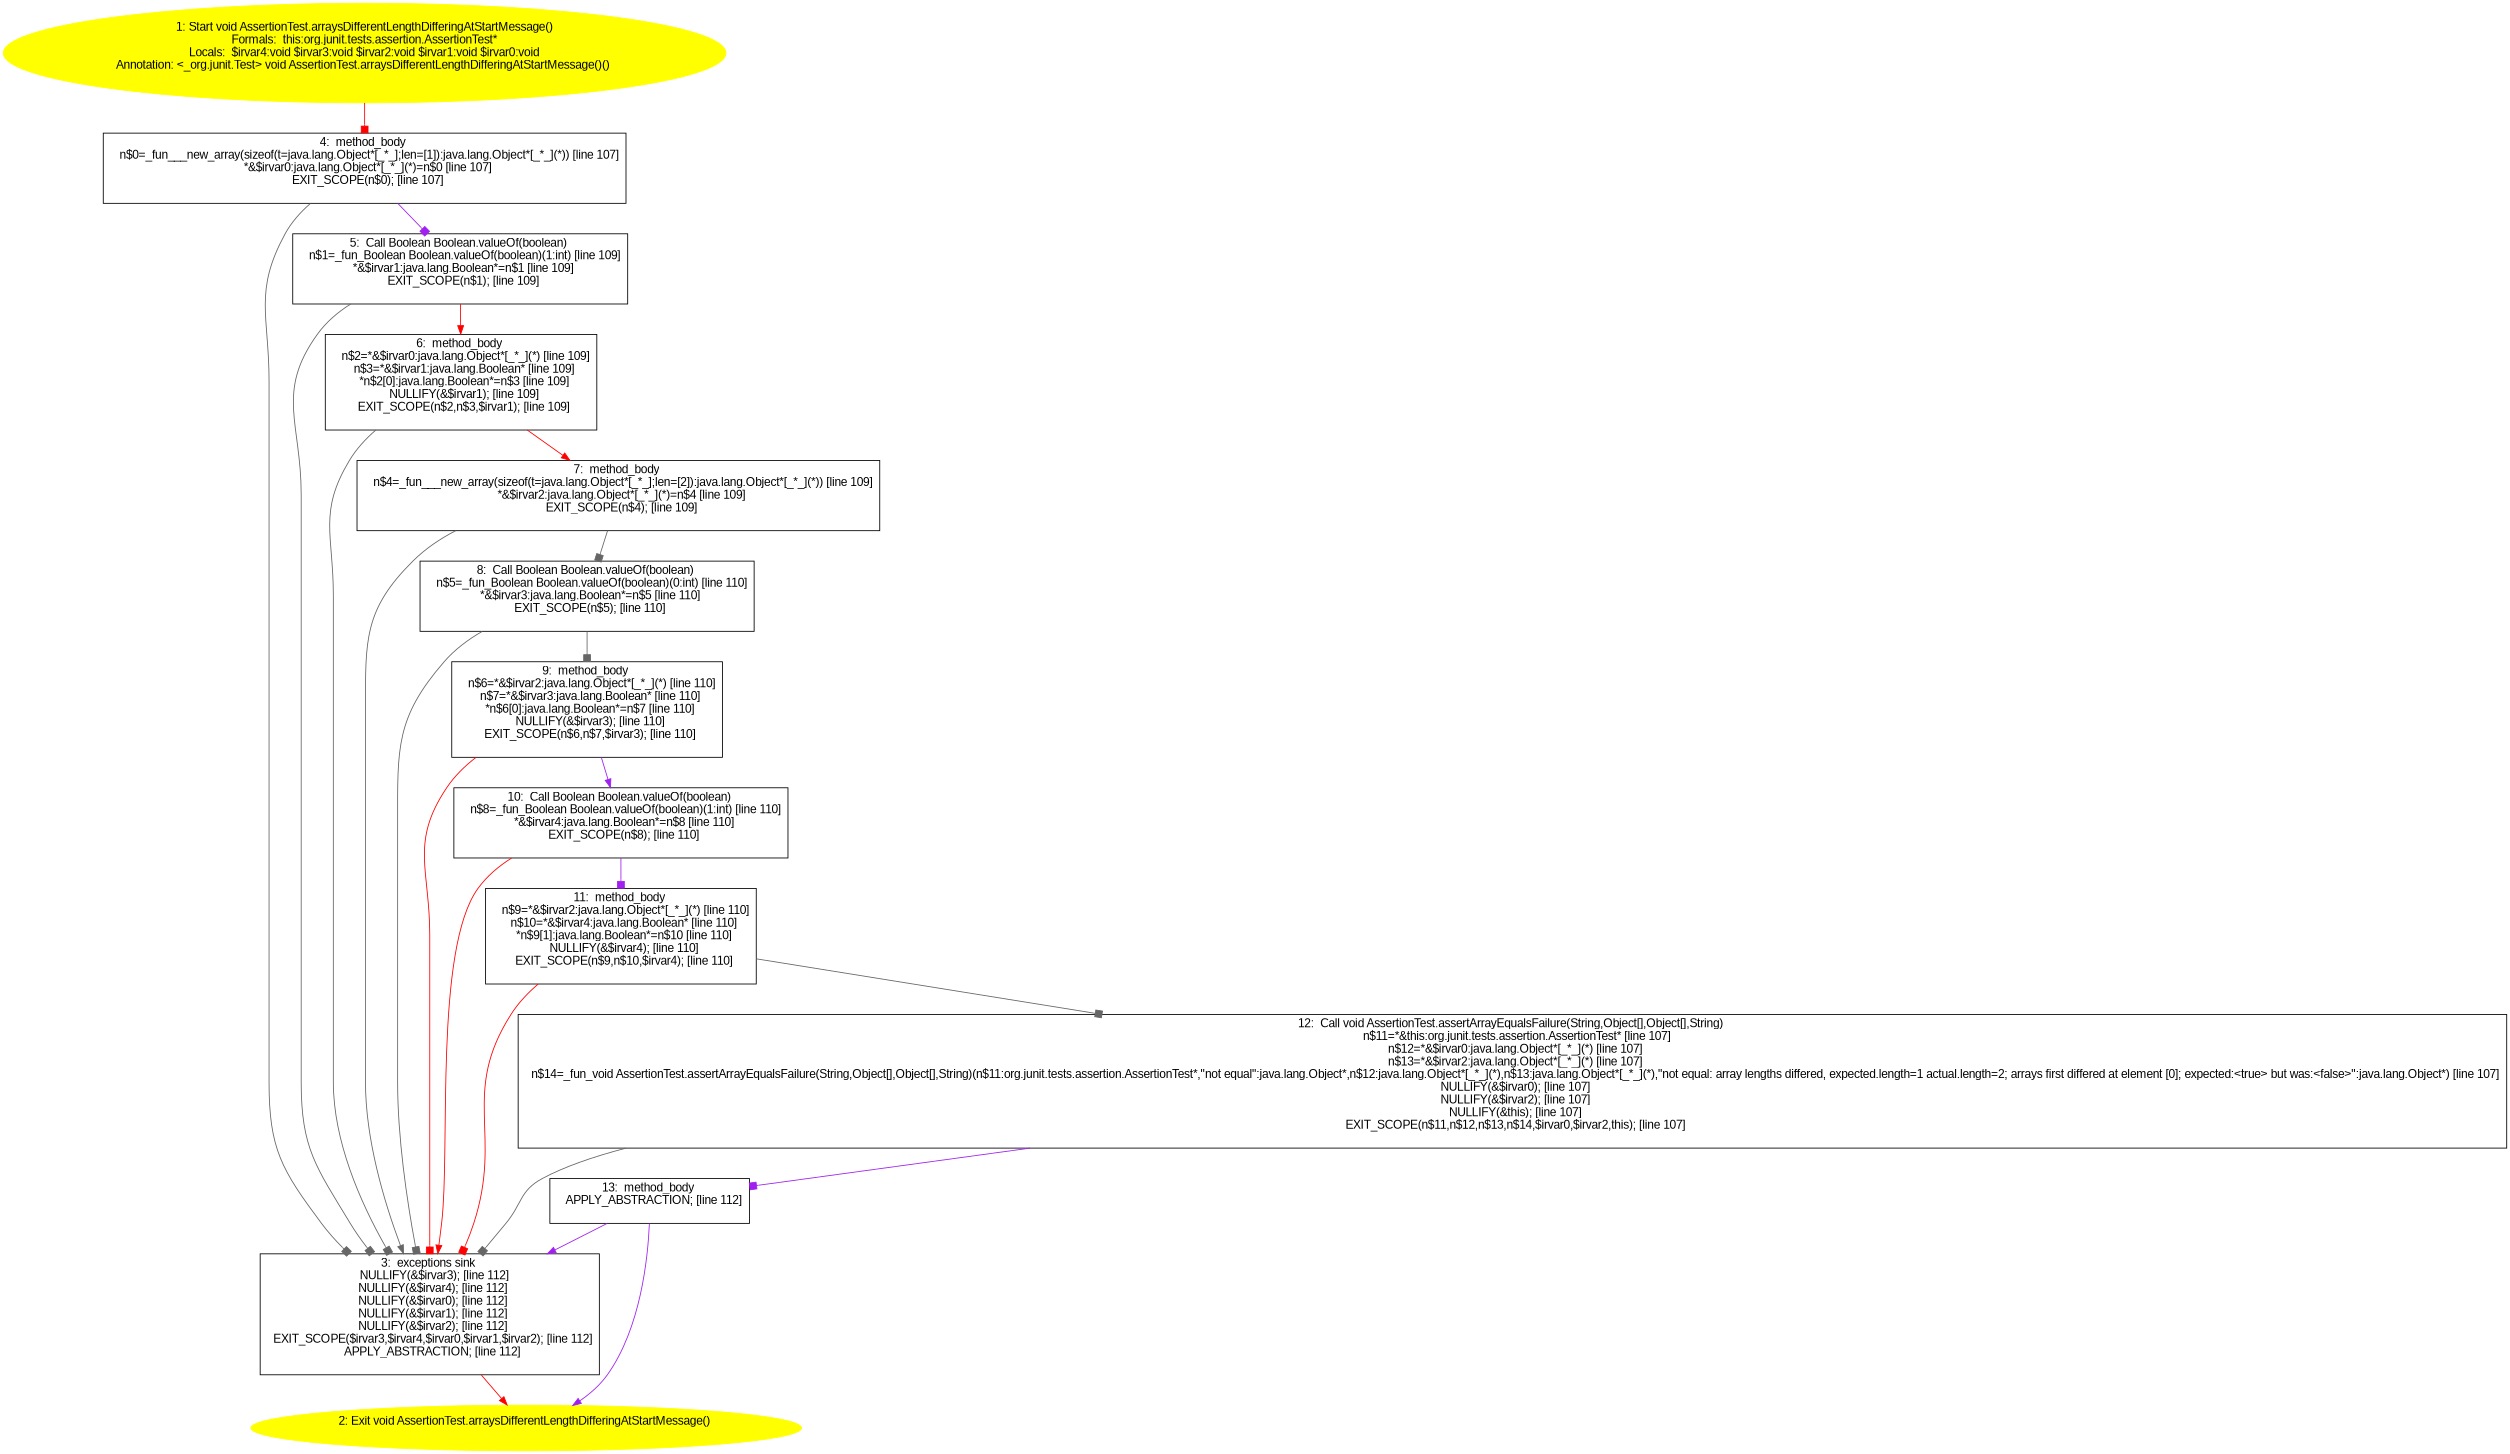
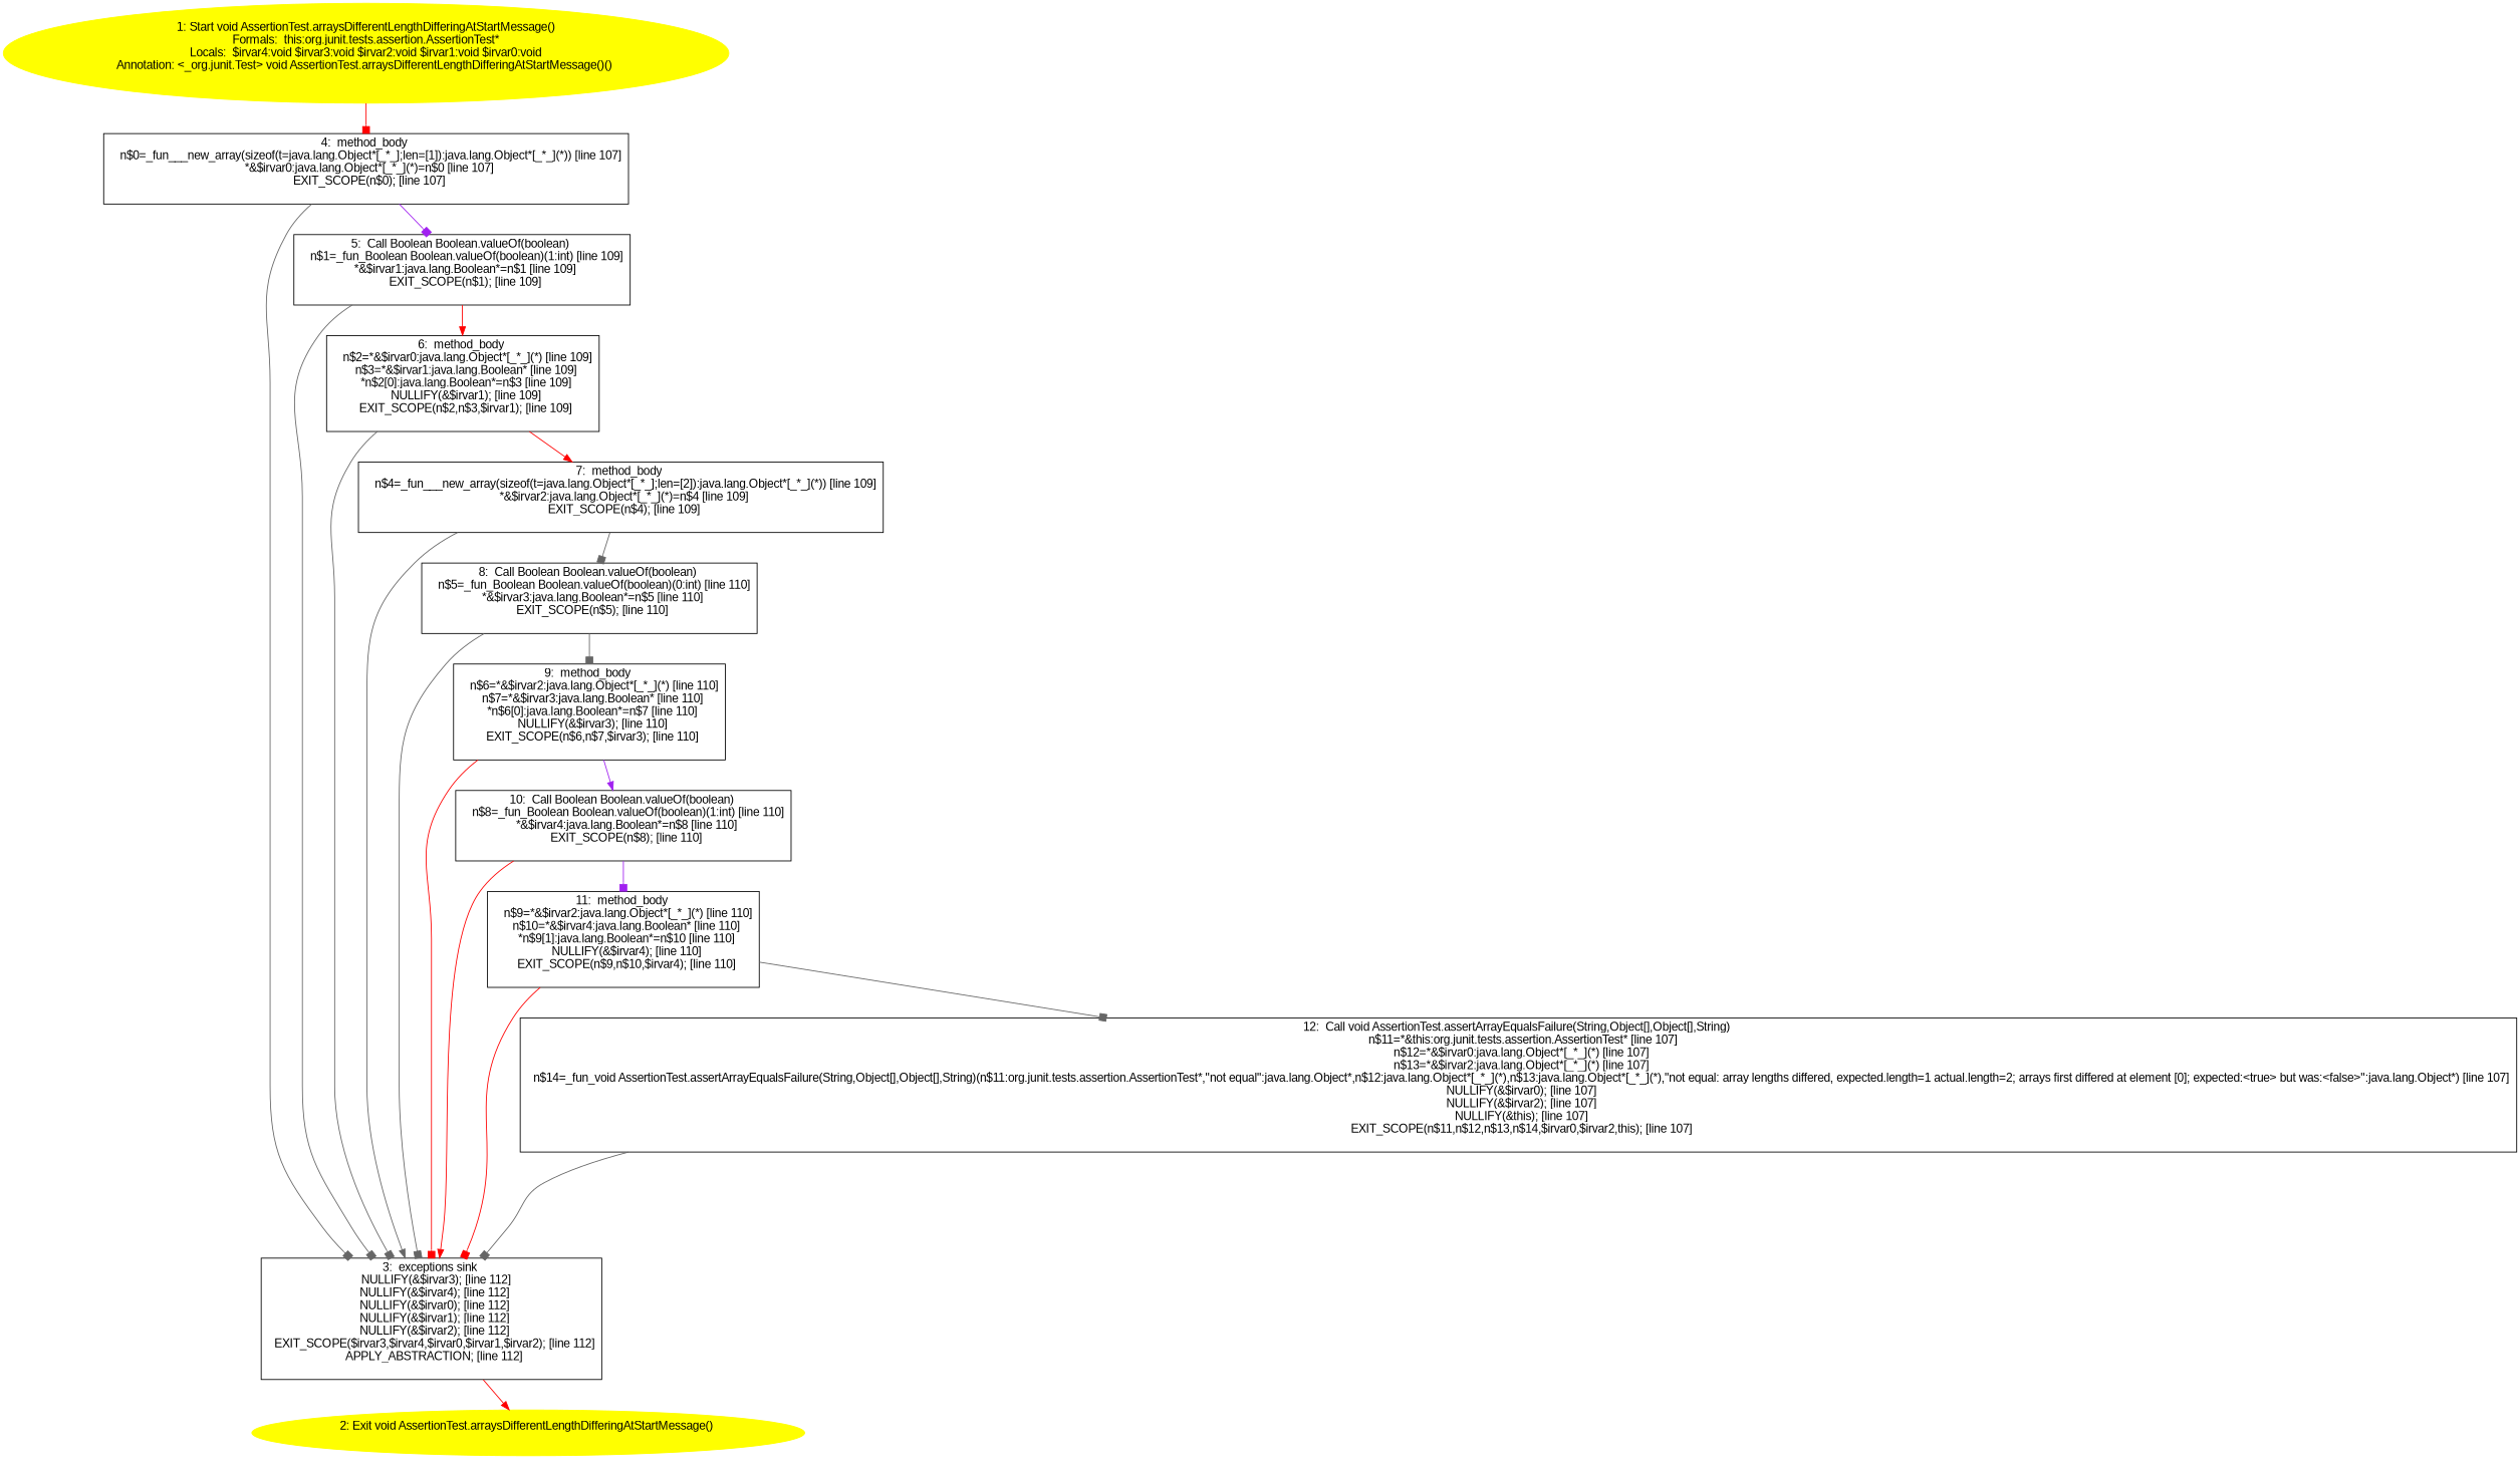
  digraph {
    fontname="Liberation Sans"
    node [fontname="Liberation Sans" shape=box]
    edge [color=gray40 arrowhead=box fontname="Liberation Sans"]
    n1 [color=yellow label="1: Start void AssertionTest.arraysDifferentLengthDifferingAtStartMessage()\nFormals:  this:org.junit.tests.assertion.AssertionTest*\nLocals:  $irvar4:void $irvar3:void $irvar2:void $irvar1:void $irvar0:void\nAnnotation: <_org.junit.Test> void AssertionTest.arraysDifferentLengthDifferingAtStartMessage()() \n  " style=filled shape=""]
    n2 [label="4:  method_body \n   n$0=_fun___new_array(sizeof(t=java.lang.Object*[_*_];len=[1]):java.lang.Object*[_*_](*)) [line 107]\n  *&$irvar0:java.lang.Object*[_*_](*)=n$0 [line 107]\n  EXIT_SCOPE(n$0); [line 107]\n "]
    n3 [label="3:  exceptions sink \n   NULLIFY(&$irvar3); [line 112]\n  NULLIFY(&$irvar4); [line 112]\n  NULLIFY(&$irvar0); [line 112]\n  NULLIFY(&$irvar1); [line 112]\n  NULLIFY(&$irvar2); [line 112]\n  EXIT_SCOPE($irvar3,$irvar4,$irvar0,$irvar1,$irvar2); [line 112]\n  APPLY_ABSTRACTION; [line 112]\n "]
    n4 [label="5:  Call Boolean Boolean.valueOf(boolean) \n   n$1=_fun_Boolean Boolean.valueOf(boolean)(1:int) [line 109]\n  *&$irvar1:java.lang.Boolean*=n$1 [line 109]\n  EXIT_SCOPE(n$1); [line 109]\n "]
    n5 [color=yellow label="2: Exit void AssertionTest.arraysDifferentLengthDifferingAtStartMessage() \n  " style=filled shape=""]
    n6 [label="6:  method_body \n   n$2=*&$irvar0:java.lang.Object*[_*_](*) [line 109]\n  n$3=*&$irvar1:java.lang.Boolean* [line 109]\n  *n$2[0]:java.lang.Boolean*=n$3 [line 109]\n  NULLIFY(&$irvar1); [line 109]\n  EXIT_SCOPE(n$2,n$3,$irvar1); [line 109]\n "]
    n7 [label="7:  method_body \n   n$4=_fun___new_array(sizeof(t=java.lang.Object*[_*_];len=[2]):java.lang.Object*[_*_](*)) [line 109]\n  *&$irvar2:java.lang.Object*[_*_](*)=n$4 [line 109]\n  EXIT_SCOPE(n$4); [line 109]\n "]
    n8 [label="8:  Call Boolean Boolean.valueOf(boolean) \n   n$5=_fun_Boolean Boolean.valueOf(boolean)(0:int) [line 110]\n  *&$irvar3:java.lang.Boolean*=n$5 [line 110]\n  EXIT_SCOPE(n$5); [line 110]\n "]
    n9 [label="9:  method_body \n   n$6=*&$irvar2:java.lang.Object*[_*_](*) [line 110]\n  n$7=*&$irvar3:java.lang.Boolean* [line 110]\n  *n$6[0]:java.lang.Boolean*=n$7 [line 110]\n  NULLIFY(&$irvar3); [line 110]\n  EXIT_SCOPE(n$6,n$7,$irvar3); [line 110]\n "]
    n10 [label="10:  Call Boolean Boolean.valueOf(boolean) \n   n$8=_fun_Boolean Boolean.valueOf(boolean)(1:int) [line 110]\n  *&$irvar4:java.lang.Boolean*=n$8 [line 110]\n  EXIT_SCOPE(n$8); [line 110]\n "]
    n11 [label="11:  method_body \n   n$9=*&$irvar2:java.lang.Object*[_*_](*) [line 110]\n  n$10=*&$irvar4:java.lang.Boolean* [line 110]\n  *n$9[1]:java.lang.Boolean*=n$10 [line 110]\n  NULLIFY(&$irvar4); [line 110]\n  EXIT_SCOPE(n$9,n$10,$irvar4); [line 110]\n "]
    n12 [label="12:  Call void AssertionTest.assertArrayEqualsFailure(String,Object[],Object[],String) \n   n$11=*&this:org.junit.tests.assertion.AssertionTest* [line 107]\n  n$12=*&$irvar0:java.lang.Object*[_*_](*) [line 107]\n  n$13=*&$irvar2:java.lang.Object*[_*_](*) [line 107]\n  n$14=_fun_void AssertionTest.assertArrayEqualsFailure(String,Object[],Object[],String)(n$11:org.junit.tests.assertion.AssertionTest*,\"not equal\":java.lang.Object*,n$12:java.lang.Object*[_*_](*),n$13:java.lang.Object*[_*_](*),\"not equal: array lengths differed, expected.length=1 actual.length=2; arrays first differed at element [0]; expected:<true> but was:<false>\":java.lang.Object*) [line 107]\n  NULLIFY(&$irvar0); [line 107]\n  NULLIFY(&$irvar2); [line 107]\n  NULLIFY(&this); [line 107]\n  EXIT_SCOPE(n$11,n$12,n$13,n$14,$irvar0,$irvar2,this); [line 107]\n "]
-   n13 [label="13:  method_body \n   APPLY_ABSTRACTION; [line 112]\n "]
    n1 -> n2 [color=red]
    n2 -> n3
    n2 -> n4 [color=purple]
    n3 -> n5 [color=red arrowhead=normal]
    n4 -> n3
    n4 -> n6 [color=red arrowhead=normal]
    n6 -> n3
    n6 -> n7 [color=red arrowhead=normal]
    n7 -> n3 [arrowhead=normal]
    n7 -> n8
    n8 -> n3
    n8 -> n9
    n9 -> n3 [color=red]
    n9 -> n10 [color=purple arrowhead=normal]
    n10 -> n3 [color=red arrowhead=normal]
    n10 -> n11 [color=purple]
    n11 -> n3 [color=red]
    n11 -> n12
    n12 -> n3
-   n12 -> n13 [color=purple]
-   n13 -> n3 [color=purple arrowhead=normal]
-   n13 -> n5 [color=purple arrowhead=normal]
  }
